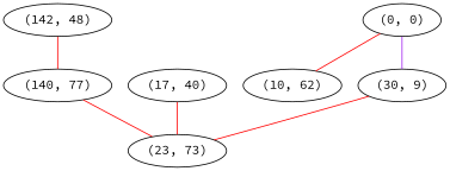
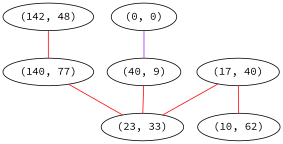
  graph {
    fontname="Source Code Pro"
    node [fontname="Source Code Pro"]
    edge [color=red fontname="Source Code Pro" weight=1]
    "(142, 48)"
    "(140, 77)"
    "(17, 40)"
-   "(23, 33)" [label="(23, 73)"]
+   "(23, 33)"
    n5 [label="(10, 62)"]
    "(0, 0)"
-   "(30, 9)"
+   "(30, 9)" [label="(40, 9)"]
    "(142, 48)" -- "(140, 77)"
    "(140, 77)" -- "(23, 33)"
    "(17, 40)" -- "(23, 33)"
-   "(0, 0)" -- n5
+   "(17, 40)" -- n5
    "(0, 0)" -- "(30, 9)" [color=purple weight=4]
    "(30, 9)" -- "(23, 33)"
  }
